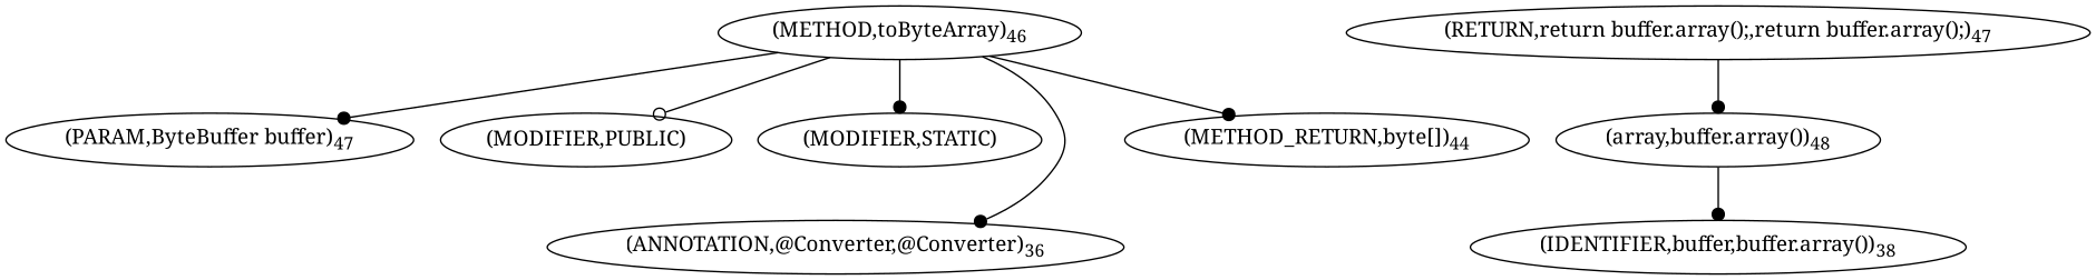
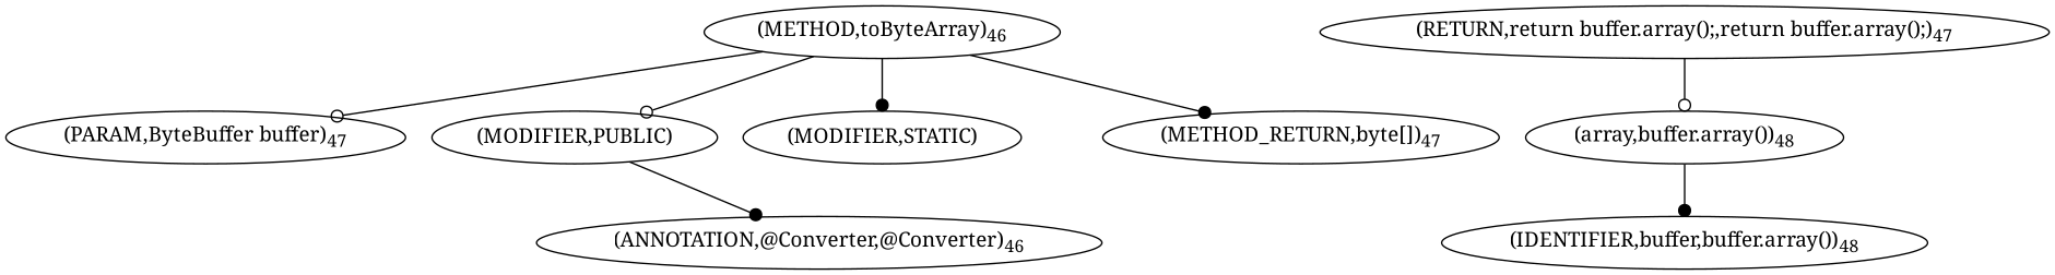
  digraph {
    fontname="Noto Serif"
    node [fontname="Noto Serif"]
    edge [arrowhead=dot fontname="Noto Serif"]
    n1 [label=<(METHOD,toByteArray)<SUB>46</SUB>>]
    n2 [label=<(PARAM,ByteBuffer buffer)<SUB>47</SUB>>]
    n3 [label=<(MODIFIER,PUBLIC)>]
    n4 [label=<(MODIFIER,STATIC)>]
-   n5 [label=<(ANNOTATION,@Converter,@Converter)<SUB>36</SUB>>]
-   n6 [label=<(METHOD_RETURN,byte[])<SUB>44</SUB>>]
+   n5 [label=<(ANNOTATION,@Converter,@Converter)<SUB>46</SUB>>]
+   n6 [label=<(METHOD_RETURN,byte[])<SUB>47</SUB>>]
    n7 [label=<(RETURN,return buffer.array();,return buffer.array();)<SUB>47</SUB>>]
    n8 [label=<(array,buffer.array())<SUB>48</SUB>>]
-   n9 [label=<(IDENTIFIER,buffer,buffer.array())<SUB>38</SUB>>]
-   n1 -> n2
+   n9 [label=<(IDENTIFIER,buffer,buffer.array())<SUB>48</SUB>>]
+   n1 -> n2 [arrowhead=odot]
    n1 -> n3 [arrowhead=odot]
    n1 -> n4
-   n1 -> n5
+   n3 -> n5
    n1 -> n6
-   n7 -> n8
+   n7 -> n8 [arrowhead=odot]
    n8 -> n9
  }
